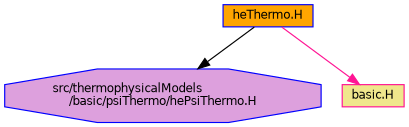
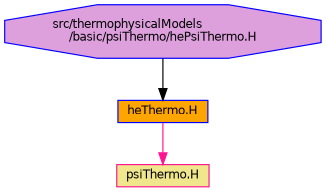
  digraph {
    node [color=blue fontname=Helvetica fontsize=10 shape=box style=filled]
    edge [fontname=Helvetica fontsize=10 labelfontname=Helvetica labelfontsize=10 style=solid]
    n1 [fillcolor=plum fontcolor=black height=0.2 label="src/thermophysicalModels\l/basic/psiThermo/hePsiThermo.H" shape=octagon width=0.4]
    n2 [fillcolor=orange height=0.2 label="heThermo.H" width=0.4]
-   n3 [color=deeppink fillcolor=khaki height=0.2 label="basic.H" width=0.4]
-   n2 -> n1 [color=black]
+   n3 [color=deeppink fillcolor=khaki height=0.2 label="psiThermo.H" width=0.4]
+   n1 -> n2 [color=black]
    n2 -> n3 [color=deeppink]
  }
